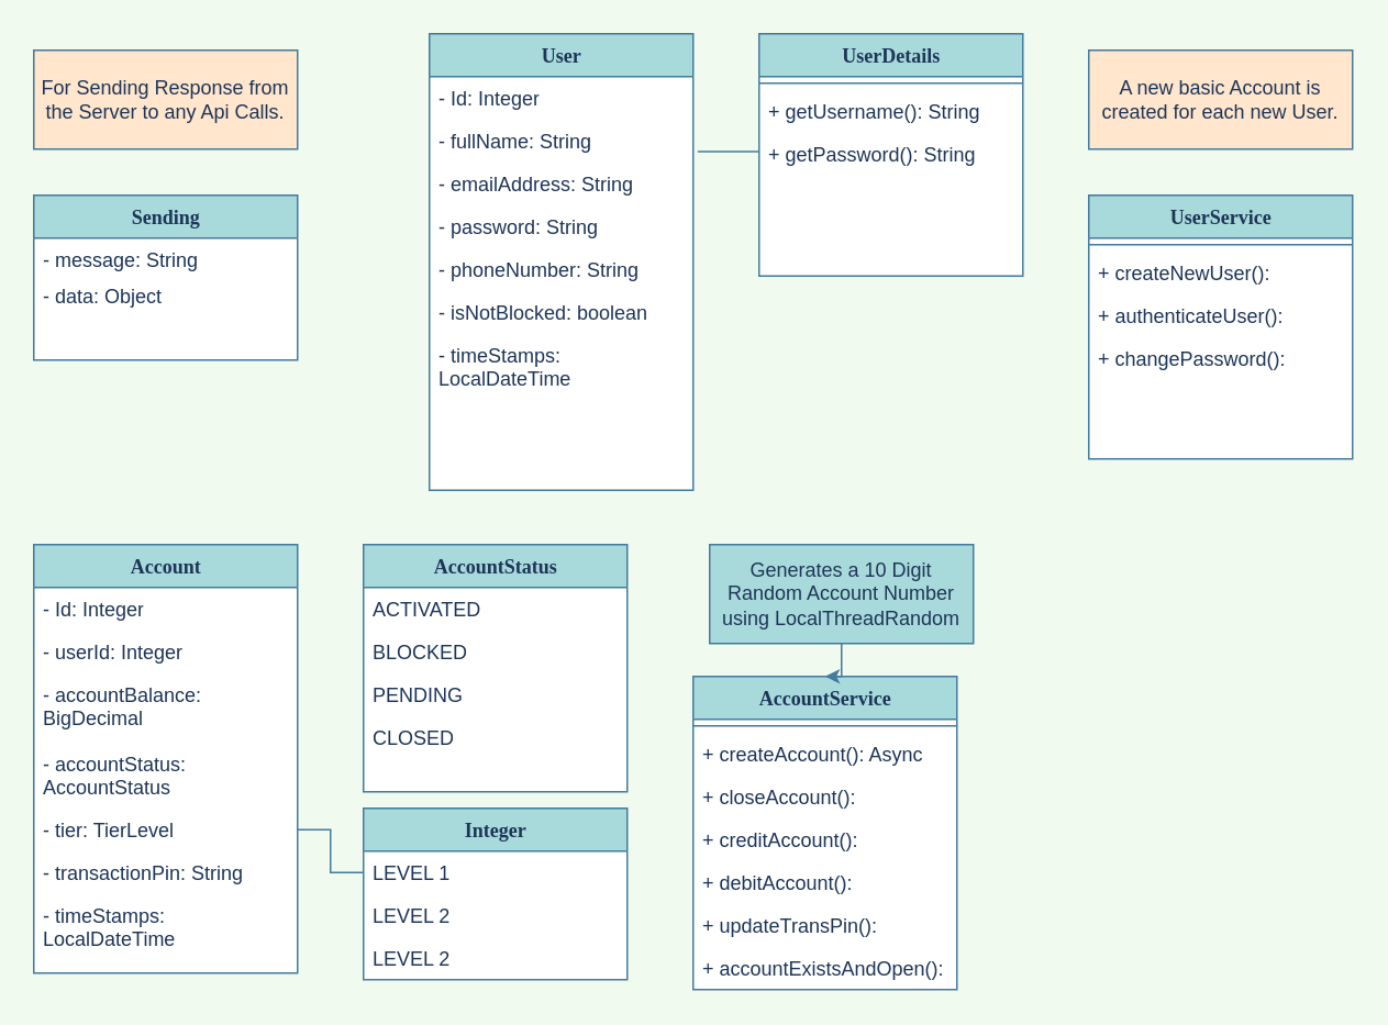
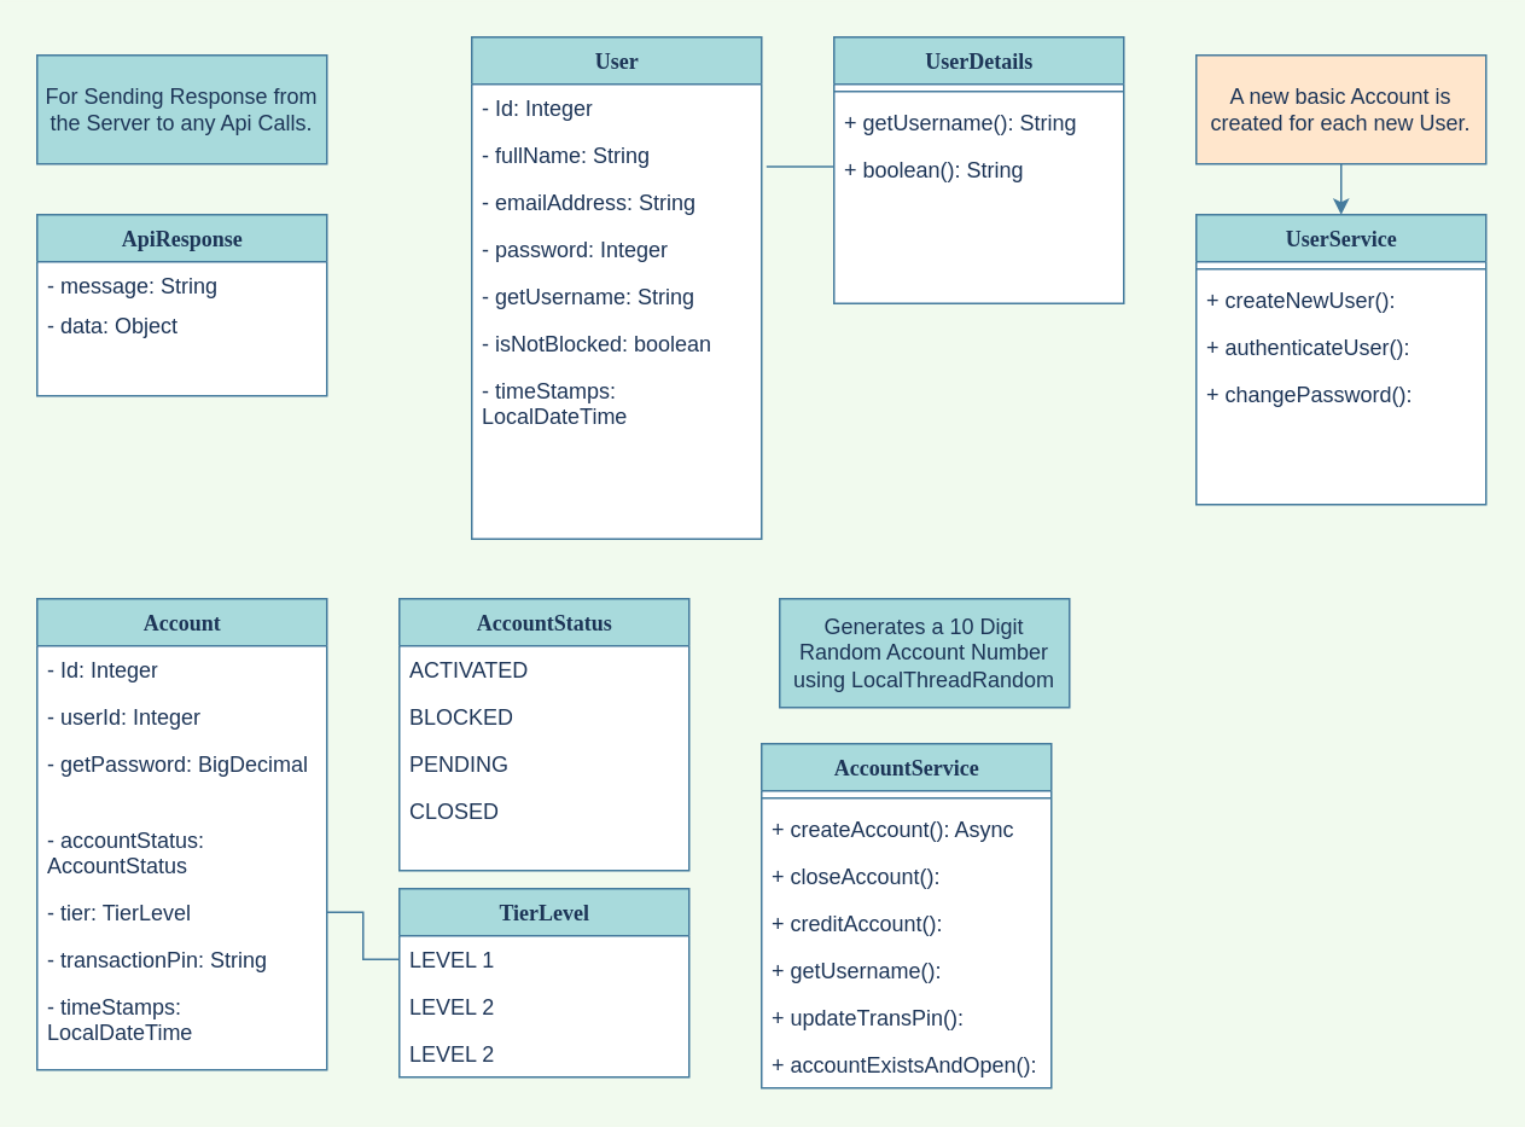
  <mxCell id="0" />
  <mxCell id="1" parent="0" />
- <mxCell id="2" value="Sending" style="swimlane;html=1;fontStyle=1;align=center;verticalAlign=top;childLayout=stackLayout;horizontal=1;startSize=26;horizontalStack=0;resizeParent=1;resizeLast=0;collapsible=1;marginBottom=0;swimlaneFillColor=#ffffff;rounded=0;shadow=0;comic=0;labelBackgroundColor=none;strokeWidth=1;fillColor=#A8DADC;fontFamily=Verdana;fontSize=12;strokeColor=#457B9D;fontColor=#1D3557;" parent="1" vertex="1"><mxGeometry x="20" y="118" width="160" height="100" as="geometry"><mxRectangle x="90" y="70" width="130" height="30" as="alternateBounds" /></mxGeometry></mxCell>
+ <mxCell id="2" value="ApiResponse" style="swimlane;html=1;fontStyle=1;align=center;verticalAlign=top;childLayout=stackLayout;horizontal=1;startSize=26;horizontalStack=0;resizeParent=1;resizeLast=0;collapsible=1;marginBottom=0;swimlaneFillColor=#ffffff;rounded=0;shadow=0;comic=0;labelBackgroundColor=none;strokeWidth=1;fillColor=#A8DADC;fontFamily=Verdana;fontSize=12;strokeColor=#457B9D;fontColor=#1D3557;" parent="1" vertex="1"><mxGeometry x="20" y="118" width="160" height="100" as="geometry"><mxRectangle x="90" y="70" width="130" height="30" as="alternateBounds" /></mxGeometry></mxCell>
  <mxCell id="3" value="- message: String" style="text;html=1;strokeColor=none;fillColor=none;align=left;verticalAlign=top;spacingLeft=4;spacingRight=4;whiteSpace=wrap;overflow=hidden;rotatable=0;points=[[0,0.5],[1,0.5]];portConstraint=eastwest;fontColor=#1D3557;" parent="2" vertex="1"><mxGeometry y="26" width="160" height="22" as="geometry" /></mxCell>
  <mxCell id="4" value="- data: Object" style="text;html=1;strokeColor=none;fillColor=none;align=left;verticalAlign=top;spacingLeft=4;spacingRight=4;whiteSpace=wrap;overflow=hidden;rotatable=0;points=[[0,0.5],[1,0.5]];portConstraint=eastwest;fontColor=#1D3557;" parent="2" vertex="1"><mxGeometry y="48" width="160" height="26" as="geometry" /></mxCell>
  <mxCell id="5" value="User" style="swimlane;html=1;fontStyle=1;align=center;verticalAlign=top;childLayout=stackLayout;horizontal=1;startSize=26;horizontalStack=0;resizeParent=1;resizeLast=0;collapsible=1;marginBottom=0;swimlaneFillColor=#ffffff;rounded=0;shadow=0;comic=0;labelBackgroundColor=none;strokeWidth=1;fillColor=#A8DADC;fontFamily=Verdana;fontSize=12;strokeColor=#457B9D;fontColor=#1D3557;" parent="1" vertex="1"><mxGeometry x="260" y="20" width="160" height="277" as="geometry" /></mxCell>
  <mxCell id="6" value="- Id: Integer" style="text;html=1;strokeColor=none;fillColor=none;align=left;verticalAlign=top;spacingLeft=4;spacingRight=4;whiteSpace=wrap;overflow=hidden;rotatable=0;points=[[0,0.5],[1,0.5]];portConstraint=eastwest;fontColor=#1D3557;" parent="5" vertex="1"><mxGeometry y="26" width="160" height="26" as="geometry" /></mxCell>
  <mxCell id="7" value="- fullName: String" style="text;html=1;strokeColor=none;fillColor=none;align=left;verticalAlign=top;spacingLeft=4;spacingRight=4;whiteSpace=wrap;overflow=hidden;rotatable=0;points=[[0,0.5],[1,0.5]];portConstraint=eastwest;fontColor=#1D3557;" parent="5" vertex="1"><mxGeometry y="52" width="160" height="26" as="geometry" /></mxCell>
  <mxCell id="8" value="- emailAddress: String" style="text;html=1;strokeColor=none;fillColor=none;align=left;verticalAlign=top;spacingLeft=4;spacingRight=4;whiteSpace=wrap;overflow=hidden;rotatable=0;points=[[0,0.5],[1,0.5]];portConstraint=eastwest;fontColor=#1D3557;" parent="5" vertex="1"><mxGeometry y="78" width="160" height="26" as="geometry" /></mxCell>
- <mxCell id="9" value="- password: String" style="text;html=1;strokeColor=none;fillColor=none;align=left;verticalAlign=top;spacingLeft=4;spacingRight=4;whiteSpace=wrap;overflow=hidden;rotatable=0;points=[[0,0.5],[1,0.5]];portConstraint=eastwest;fontColor=#1D3557;" parent="5" vertex="1"><mxGeometry y="104" width="160" height="26" as="geometry" /></mxCell>
- <mxCell id="10" value="- phoneNumber: String" style="text;html=1;strokeColor=none;fillColor=none;align=left;verticalAlign=top;spacingLeft=4;spacingRight=4;whiteSpace=wrap;overflow=hidden;rotatable=0;points=[[0,0.5],[1,0.5]];portConstraint=eastwest;fontColor=#1D3557;" parent="5" vertex="1"><mxGeometry y="130" width="160" height="26" as="geometry" /></mxCell>
+ <mxCell id="9" value="- password: Integer" style="text;html=1;strokeColor=none;fillColor=none;align=left;verticalAlign=top;spacingLeft=4;spacingRight=4;whiteSpace=wrap;overflow=hidden;rotatable=0;points=[[0,0.5],[1,0.5]];portConstraint=eastwest;fontColor=#1D3557;" parent="5" vertex="1"><mxGeometry y="104" width="160" height="26" as="geometry" /></mxCell>
+ <mxCell id="10" value="- getUsername: String" style="text;html=1;strokeColor=none;fillColor=none;align=left;verticalAlign=top;spacingLeft=4;spacingRight=4;whiteSpace=wrap;overflow=hidden;rotatable=0;points=[[0,0.5],[1,0.5]];portConstraint=eastwest;fontColor=#1D3557;" parent="5" vertex="1"><mxGeometry y="130" width="160" height="26" as="geometry" /></mxCell>
  <mxCell id="11" value="- isNotBlocked: boolean" style="text;html=1;strokeColor=none;fillColor=none;align=left;verticalAlign=top;spacingLeft=4;spacingRight=4;whiteSpace=wrap;overflow=hidden;rotatable=0;points=[[0,0.5],[1,0.5]];portConstraint=eastwest;fontColor=#1D3557;" parent="5" vertex="1"><mxGeometry y="156" width="160" height="26" as="geometry" /></mxCell>
  <mxCell id="12" value="- timeStamps: LocalDateTime" style="text;html=1;strokeColor=none;fillColor=none;align=left;verticalAlign=top;spacingLeft=4;spacingRight=4;whiteSpace=wrap;overflow=hidden;rotatable=0;points=[[0,0.5],[1,0.5]];portConstraint=eastwest;fontColor=#1D3557;" parent="5" vertex="1"><mxGeometry y="182" width="160" height="38" as="geometry" /></mxCell>
  <mxCell id="13" value="UserService" style="swimlane;html=1;fontStyle=1;align=center;verticalAlign=top;childLayout=stackLayout;horizontal=1;startSize=26;horizontalStack=0;resizeParent=1;resizeLast=0;collapsible=1;marginBottom=0;swimlaneFillColor=#ffffff;rounded=0;shadow=0;comic=0;labelBackgroundColor=none;strokeWidth=1;fillColor=#A8DADC;fontFamily=Verdana;fontSize=12;strokeColor=#457B9D;fontColor=#1D3557;" parent="1" vertex="1"><mxGeometry x="660" y="118" width="160" height="160" as="geometry" /></mxCell>
  <mxCell id="14" value="" style="line;html=1;strokeWidth=1;fillColor=none;align=left;verticalAlign=middle;spacingTop=-1;spacingLeft=3;spacingRight=3;rotatable=0;labelPosition=right;points=[];portConstraint=eastwest;labelBackgroundColor=#F1FAEE;strokeColor=#457B9D;fontColor=#1D3557;" parent="13" vertex="1"><mxGeometry y="26" width="160" height="8" as="geometry" /></mxCell>
  <mxCell id="15" value="+ createNewUser():" style="text;html=1;strokeColor=none;fillColor=none;align=left;verticalAlign=top;spacingLeft=4;spacingRight=4;whiteSpace=wrap;overflow=hidden;rotatable=0;points=[[0,0.5],[1,0.5]];portConstraint=eastwest;fontColor=#1D3557;" parent="13" vertex="1"><mxGeometry y="34" width="160" height="26" as="geometry" /></mxCell>
  <mxCell id="16" value="+ authenticateUser():&amp;nbsp;" style="text;html=1;strokeColor=none;fillColor=none;align=left;verticalAlign=top;spacingLeft=4;spacingRight=4;whiteSpace=wrap;overflow=hidden;rotatable=0;points=[[0,0.5],[1,0.5]];portConstraint=eastwest;fontColor=#1D3557;" parent="13" vertex="1"><mxGeometry y="60" width="160" height="26" as="geometry" /></mxCell>
  <mxCell id="17" value="+ changePassword():&amp;nbsp;" style="text;html=1;strokeColor=none;fillColor=none;align=left;verticalAlign=top;spacingLeft=4;spacingRight=4;whiteSpace=wrap;overflow=hidden;rotatable=0;points=[[0,0.5],[1,0.5]];portConstraint=eastwest;fontColor=#1D3557;" parent="13" vertex="1"><mxGeometry y="86" width="160" height="26" as="geometry" /></mxCell>
  <mxCell id="18" value="Account&lt;br&gt;" style="swimlane;html=1;fontStyle=1;align=center;verticalAlign=top;childLayout=stackLayout;horizontal=1;startSize=26;horizontalStack=0;resizeParent=1;resizeLast=0;collapsible=1;marginBottom=0;swimlaneFillColor=#ffffff;rounded=0;shadow=0;comic=0;labelBackgroundColor=none;strokeWidth=1;fillColor=#A8DADC;fontFamily=Verdana;fontSize=12;strokeColor=#457B9D;fontColor=#1D3557;" parent="1" vertex="1"><mxGeometry x="20" y="330" width="160" height="260" as="geometry" /></mxCell>
  <mxCell id="19" value="- Id: Integer" style="text;html=1;strokeColor=none;fillColor=none;align=left;verticalAlign=top;spacingLeft=4;spacingRight=4;whiteSpace=wrap;overflow=hidden;rotatable=0;points=[[0,0.5],[1,0.5]];portConstraint=eastwest;fontColor=#1D3557;" parent="18" vertex="1"><mxGeometry y="26" width="160" height="26" as="geometry" /></mxCell>
  <mxCell id="20" value="- userId: Integer" style="text;html=1;strokeColor=none;fillColor=none;align=left;verticalAlign=top;spacingLeft=4;spacingRight=4;whiteSpace=wrap;overflow=hidden;rotatable=0;points=[[0,0.5],[1,0.5]];portConstraint=eastwest;fontColor=#1D3557;" parent="18" vertex="1"><mxGeometry y="52" width="160" height="26" as="geometry" /></mxCell>
- <mxCell id="21" value="- accountBalance: BigDecimal" style="text;html=1;strokeColor=none;fillColor=none;align=left;verticalAlign=top;spacingLeft=4;spacingRight=4;whiteSpace=wrap;overflow=hidden;rotatable=0;points=[[0,0.5],[1,0.5]];portConstraint=eastwest;fontColor=#1D3557;" parent="18" vertex="1"><mxGeometry y="78" width="160" height="42" as="geometry" /></mxCell>
+ <mxCell id="21" value="- getPassword: BigDecimal" style="text;html=1;strokeColor=none;fillColor=none;align=left;verticalAlign=top;spacingLeft=4;spacingRight=4;whiteSpace=wrap;overflow=hidden;rotatable=0;points=[[0,0.5],[1,0.5]];portConstraint=eastwest;fontColor=#1D3557;" parent="18" vertex="1"><mxGeometry y="78" width="160" height="42" as="geometry" /></mxCell>
  <mxCell id="22" value="- accountStatus: AccountStatus" style="text;html=1;strokeColor=none;fillColor=none;align=left;verticalAlign=top;spacingLeft=4;spacingRight=4;whiteSpace=wrap;overflow=hidden;rotatable=0;points=[[0,0.5],[1,0.5]];portConstraint=eastwest;fontColor=#1D3557;" parent="18" vertex="1"><mxGeometry y="120" width="160" height="40" as="geometry" /></mxCell>
  <mxCell id="23" value="- tier: TierLevel" style="text;html=1;strokeColor=none;fillColor=none;align=left;verticalAlign=top;spacingLeft=4;spacingRight=4;whiteSpace=wrap;overflow=hidden;rotatable=0;points=[[0,0.5],[1,0.5]];portConstraint=eastwest;fontColor=#1D3557;" parent="18" vertex="1"><mxGeometry y="160" width="160" height="26" as="geometry" /></mxCell>
  <mxCell id="24" value="- transactionPin: String" style="text;html=1;strokeColor=none;fillColor=none;align=left;verticalAlign=top;spacingLeft=4;spacingRight=4;whiteSpace=wrap;overflow=hidden;rotatable=0;points=[[0,0.5],[1,0.5]];portConstraint=eastwest;fontColor=#1D3557;" parent="18" vertex="1"><mxGeometry y="186" width="160" height="26" as="geometry" /></mxCell>
  <mxCell id="25" value="- timeStamps: LocalDateTime" style="text;html=1;strokeColor=none;fillColor=none;align=left;verticalAlign=top;spacingLeft=4;spacingRight=4;whiteSpace=wrap;overflow=hidden;rotatable=0;points=[[0,0.5],[1,0.5]];portConstraint=eastwest;fontColor=#1D3557;" parent="18" vertex="1"><mxGeometry y="212" width="160" height="38" as="geometry" /></mxCell>
  <mxCell id="26" value="AccountStatus" style="swimlane;html=1;fontStyle=1;align=center;verticalAlign=top;childLayout=stackLayout;horizontal=1;startSize=26;horizontalStack=0;resizeParent=1;resizeLast=0;collapsible=1;marginBottom=0;swimlaneFillColor=#ffffff;rounded=0;shadow=0;comic=0;labelBackgroundColor=none;strokeWidth=1;fillColor=#A8DADC;fontFamily=Verdana;fontSize=12;strokeColor=#457B9D;fontColor=#1D3557;" parent="1" vertex="1"><mxGeometry x="220" y="330" width="160" height="150" as="geometry" /></mxCell>
  <mxCell id="27" value="ACTIVATED" style="text;html=1;strokeColor=none;fillColor=none;align=left;verticalAlign=top;spacingLeft=4;spacingRight=4;whiteSpace=wrap;overflow=hidden;rotatable=0;points=[[0,0.5],[1,0.5]];portConstraint=eastwest;fontColor=#1D3557;" parent="26" vertex="1"><mxGeometry y="26" width="160" height="26" as="geometry" /></mxCell>
  <mxCell id="28" value="BLOCKED" style="text;html=1;strokeColor=none;fillColor=none;align=left;verticalAlign=top;spacingLeft=4;spacingRight=4;whiteSpace=wrap;overflow=hidden;rotatable=0;points=[[0,0.5],[1,0.5]];portConstraint=eastwest;fontColor=#1D3557;" parent="26" vertex="1"><mxGeometry y="52" width="160" height="26" as="geometry" /></mxCell>
  <mxCell id="29" value="PENDING" style="text;html=1;strokeColor=none;fillColor=none;align=left;verticalAlign=top;spacingLeft=4;spacingRight=4;whiteSpace=wrap;overflow=hidden;rotatable=0;points=[[0,0.5],[1,0.5]];portConstraint=eastwest;fontColor=#1D3557;" parent="26" vertex="1"><mxGeometry y="78" width="160" height="26" as="geometry" /></mxCell>
  <mxCell id="30" value="CLOSED" style="text;html=1;strokeColor=none;fillColor=none;align=left;verticalAlign=top;spacingLeft=4;spacingRight=4;whiteSpace=wrap;overflow=hidden;rotatable=0;points=[[0,0.5],[1,0.5]];portConstraint=eastwest;fontColor=#1D3557;" parent="26" vertex="1"><mxGeometry y="104" width="160" height="26" as="geometry" /></mxCell>
- <mxCell id="31" value="Integer" style="swimlane;html=1;fontStyle=1;align=center;verticalAlign=top;childLayout=stackLayout;horizontal=1;startSize=26;horizontalStack=0;resizeParent=1;resizeLast=0;collapsible=1;marginBottom=0;swimlaneFillColor=#ffffff;rounded=0;shadow=0;comic=0;labelBackgroundColor=none;strokeWidth=1;fillColor=#A8DADC;fontFamily=Verdana;fontSize=12;strokeColor=#457B9D;fontColor=#1D3557;" parent="1" vertex="1"><mxGeometry x="220" y="490" width="160" height="104" as="geometry" /></mxCell>
+ <mxCell id="31" value="TierLevel" style="swimlane;html=1;fontStyle=1;align=center;verticalAlign=top;childLayout=stackLayout;horizontal=1;startSize=26;horizontalStack=0;resizeParent=1;resizeLast=0;collapsible=1;marginBottom=0;swimlaneFillColor=#ffffff;rounded=0;shadow=0;comic=0;labelBackgroundColor=none;strokeWidth=1;fillColor=#A8DADC;fontFamily=Verdana;fontSize=12;strokeColor=#457B9D;fontColor=#1D3557;" parent="1" vertex="1"><mxGeometry x="220" y="490" width="160" height="104" as="geometry" /></mxCell>
  <mxCell id="32" value="LEVEL 1" style="text;html=1;strokeColor=none;fillColor=none;align=left;verticalAlign=top;spacingLeft=4;spacingRight=4;whiteSpace=wrap;overflow=hidden;rotatable=0;points=[[0,0.5],[1,0.5]];portConstraint=eastwest;fontColor=#1D3557;" parent="31" vertex="1"><mxGeometry y="26" width="160" height="26" as="geometry" /></mxCell>
  <mxCell id="33" value="LEVEL 2" style="text;html=1;strokeColor=none;fillColor=none;align=left;verticalAlign=top;spacingLeft=4;spacingRight=4;whiteSpace=wrap;overflow=hidden;rotatable=0;points=[[0,0.5],[1,0.5]];portConstraint=eastwest;fontColor=#1D3557;" parent="31" vertex="1"><mxGeometry y="52" width="160" height="26" as="geometry" /></mxCell>
  <mxCell id="34" value="LEVEL 2" style="text;html=1;strokeColor=none;fillColor=none;align=left;verticalAlign=top;spacingLeft=4;spacingRight=4;whiteSpace=wrap;overflow=hidden;rotatable=0;points=[[0,0.5],[1,0.5]];portConstraint=eastwest;fontColor=#1D3557;" parent="31" vertex="1"><mxGeometry y="78" width="160" height="26" as="geometry" /></mxCell>
  <mxCell id="35" value="AccountService" style="swimlane;html=1;fontStyle=1;align=center;verticalAlign=top;childLayout=stackLayout;horizontal=1;startSize=26;horizontalStack=0;resizeParent=1;resizeLast=0;collapsible=1;marginBottom=0;swimlaneFillColor=#ffffff;rounded=0;shadow=0;comic=0;labelBackgroundColor=none;strokeWidth=1;fillColor=#A8DADC;fontFamily=Verdana;fontSize=12;strokeColor=#457B9D;fontColor=#1D3557;" parent="1" vertex="1"><mxGeometry x="420" y="410" width="160" height="190" as="geometry" /></mxCell>
  <mxCell id="36" value="" style="line;html=1;strokeWidth=1;fillColor=none;align=left;verticalAlign=middle;spacingTop=-1;spacingLeft=3;spacingRight=3;rotatable=0;labelPosition=right;points=[];portConstraint=eastwest;labelBackgroundColor=#F1FAEE;strokeColor=#457B9D;fontColor=#1D3557;" parent="35" vertex="1"><mxGeometry y="26" width="160" height="8" as="geometry" /></mxCell>
  <mxCell id="37" value="+ createAccount(): Async" style="text;html=1;strokeColor=none;fillColor=none;align=left;verticalAlign=top;spacingLeft=4;spacingRight=4;whiteSpace=wrap;overflow=hidden;rotatable=0;points=[[0,0.5],[1,0.5]];portConstraint=eastwest;fontColor=#1D3557;" parent="35" vertex="1"><mxGeometry y="34" width="160" height="26" as="geometry" /></mxCell>
  <mxCell id="38" value="+ closeAccount():" style="text;html=1;strokeColor=none;fillColor=none;align=left;verticalAlign=top;spacingLeft=4;spacingRight=4;whiteSpace=wrap;overflow=hidden;rotatable=0;points=[[0,0.5],[1,0.5]];portConstraint=eastwest;fontColor=#1D3557;" parent="35" vertex="1"><mxGeometry y="60" width="160" height="26" as="geometry" /></mxCell>
  <mxCell id="39" value="+ creditAccount():" style="text;html=1;strokeColor=none;fillColor=none;align=left;verticalAlign=top;spacingLeft=4;spacingRight=4;whiteSpace=wrap;overflow=hidden;rotatable=0;points=[[0,0.5],[1,0.5]];portConstraint=eastwest;fontColor=#1D3557;" parent="35" vertex="1"><mxGeometry y="86" width="160" height="26" as="geometry" /></mxCell>
- <mxCell id="40" value="+ debitAccount():" style="text;html=1;strokeColor=none;fillColor=none;align=left;verticalAlign=top;spacingLeft=4;spacingRight=4;whiteSpace=wrap;overflow=hidden;rotatable=0;points=[[0,0.5],[1,0.5]];portConstraint=eastwest;fontColor=#1D3557;" parent="35" vertex="1"><mxGeometry y="112" width="160" height="26" as="geometry" /></mxCell>
+ <mxCell id="40" value="+ getUsername():" style="text;html=1;strokeColor=none;fillColor=none;align=left;verticalAlign=top;spacingLeft=4;spacingRight=4;whiteSpace=wrap;overflow=hidden;rotatable=0;points=[[0,0.5],[1,0.5]];portConstraint=eastwest;fontColor=#1D3557;" parent="35" vertex="1"><mxGeometry y="112" width="160" height="26" as="geometry" /></mxCell>
  <mxCell id="41" value="+ updateTransPin():" style="text;html=1;strokeColor=none;fillColor=none;align=left;verticalAlign=top;spacingLeft=4;spacingRight=4;whiteSpace=wrap;overflow=hidden;rotatable=0;points=[[0,0.5],[1,0.5]];portConstraint=eastwest;fontColor=#1D3557;" parent="35" vertex="1"><mxGeometry y="138" width="160" height="26" as="geometry" /></mxCell>
  <mxCell id="42" value="+ accountExistsAndOpen():" style="text;html=1;strokeColor=none;fillColor=none;align=left;verticalAlign=top;spacingLeft=4;spacingRight=4;whiteSpace=wrap;overflow=hidden;rotatable=0;points=[[0,0.5],[1,0.5]];portConstraint=eastwest;fontColor=#1D3557;" parent="35" vertex="1"><mxGeometry y="164" width="160" height="26" as="geometry" /></mxCell>
  <mxCell id="43" style="edgeStyle=orthogonalEdgeStyle;rounded=0;orthogonalLoop=1;jettySize=auto;html=1;entryX=1.017;entryY=0.748;entryDx=0;entryDy=0;entryPerimeter=0;labelBackgroundColor=#F1FAEE;strokeColor=#457B9D;fontColor=#1D3557;endArrow=none;" parent="1" source="44" target="7" edge="1"><mxGeometry relative="1" as="geometry"><Array as="points"><mxPoint x="543" y="94" /></Array></mxGeometry></mxCell>
  <mxCell id="44" value="UserDetails" style="swimlane;html=1;fontStyle=1;align=center;verticalAlign=top;childLayout=stackLayout;horizontal=1;startSize=26;horizontalStack=0;resizeParent=1;resizeLast=0;collapsible=1;marginBottom=0;swimlaneFillColor=#ffffff;rounded=0;shadow=0;comic=0;labelBackgroundColor=none;strokeWidth=1;fillColor=#A8DADC;fontFamily=Verdana;fontSize=12;strokeColor=#457B9D;fontColor=#1D3557;" parent="1" vertex="1"><mxGeometry x="460" y="20" width="160" height="147" as="geometry" /></mxCell>
  <mxCell id="45" value="" style="line;html=1;strokeWidth=1;fillColor=none;align=left;verticalAlign=middle;spacingTop=-1;spacingLeft=3;spacingRight=3;rotatable=0;labelPosition=right;points=[];portConstraint=eastwest;labelBackgroundColor=#F1FAEE;strokeColor=#457B9D;fontColor=#1D3557;" parent="44" vertex="1"><mxGeometry y="26" width="160" height="8" as="geometry" /></mxCell>
  <mxCell id="46" value="+ getUsername(): String" style="text;html=1;strokeColor=none;fillColor=none;align=left;verticalAlign=top;spacingLeft=4;spacingRight=4;whiteSpace=wrap;overflow=hidden;rotatable=0;points=[[0,0.5],[1,0.5]];portConstraint=eastwest;fontColor=#1D3557;" parent="44" vertex="1"><mxGeometry y="34" width="160" height="26" as="geometry" /></mxCell>
- <mxCell id="47" value="+ getPassword(): String" style="text;html=1;strokeColor=none;fillColor=none;align=left;verticalAlign=top;spacingLeft=4;spacingRight=4;whiteSpace=wrap;overflow=hidden;rotatable=0;points=[[0,0.5],[1,0.5]];portConstraint=eastwest;fontColor=#1D3557;" parent="44" vertex="1"><mxGeometry y="60" width="160" height="26" as="geometry" /></mxCell>
- <mxCell id="48" value="For Sending Response from the Server to any Api Calls." style="rounded=0;whiteSpace=wrap;html=1;fillColor=#ffe6cc;strokeColor=#457B9D;fontColor=#1D3557;" parent="1" vertex="1"><mxGeometry x="20" y="30" width="160" height="60" as="geometry" /></mxCell>
+ <mxCell id="47" value="+ boolean(): String" style="text;html=1;strokeColor=none;fillColor=none;align=left;verticalAlign=top;spacingLeft=4;spacingRight=4;whiteSpace=wrap;overflow=hidden;rotatable=0;points=[[0,0.5],[1,0.5]];portConstraint=eastwest;fontColor=#1D3557;" parent="44" vertex="1"><mxGeometry y="60" width="160" height="26" as="geometry" /></mxCell>
+ <mxCell id="48" value="For Sending Response from the Server to any Api Calls." style="rounded=0;whiteSpace=wrap;html=1;fillColor=#A8DADC;strokeColor=#457B9D;fontColor=#1D3557;" parent="1" vertex="1"><mxGeometry x="20" y="30" width="160" height="60" as="geometry" /></mxCell>
+ <mxCell id="49" style="edgeStyle=orthogonalEdgeStyle;rounded=0;orthogonalLoop=1;jettySize=auto;html=1;entryX=0.5;entryY=0;entryDx=0;entryDy=0;labelBackgroundColor=#F1FAEE;strokeColor=#457B9D;fontColor=#1D3557;" parent="1" source="50" target="13" edge="1"><mxGeometry relative="1" as="geometry" /></mxCell>
  <mxCell id="50" value="A new basic Account is created for each new User." style="rounded=0;whiteSpace=wrap;html=1;fillColor=#ffe6cc;strokeColor=#457B9D;fontColor=#1D3557;" parent="1" vertex="1"><mxGeometry x="660" y="30" width="160" height="60" as="geometry" /></mxCell>
- <mxCell id="51" style="edgeStyle=orthogonalEdgeStyle;rounded=0;orthogonalLoop=1;jettySize=auto;html=1;entryX=0.5;entryY=0;entryDx=0;entryDy=0;labelBackgroundColor=#F1FAEE;strokeColor=#457B9D;fontColor=#1D3557;" parent="1" source="52" target="35" edge="1"><mxGeometry relative="1" as="geometry" /></mxCell>
  <mxCell id="52" value="Generates a 10 Digit Random Account Number using LocalThreadRandom" style="rounded=0;whiteSpace=wrap;html=1;fillColor=#A8DADC;strokeColor=#457B9D;fontColor=#1D3557;" parent="1" vertex="1"><mxGeometry x="430" y="330" width="160" height="60" as="geometry" /></mxCell>
  <mxCell id="53" style="edgeStyle=orthogonalEdgeStyle;rounded=0;orthogonalLoop=1;jettySize=auto;html=1;entryX=1;entryY=0.5;entryDx=0;entryDy=0;labelBackgroundColor=#F1FAEE;strokeColor=#457B9D;fontColor=#1D3557;endArrow=none;" parent="1" source="32" target="23" edge="1"><mxGeometry relative="1" as="geometry" /></mxCell>
